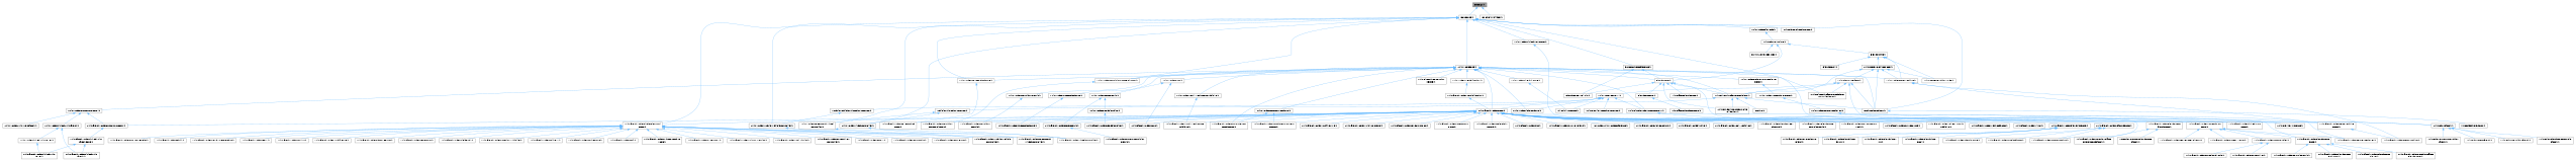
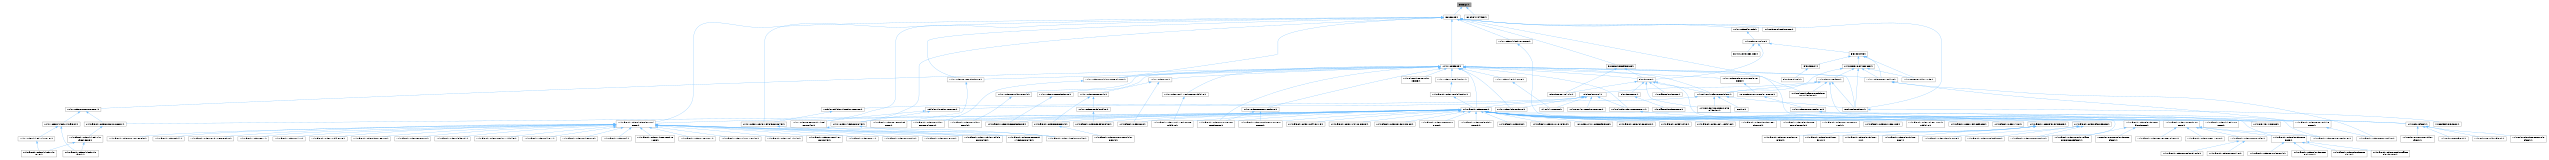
  digraph {
    node [color=grey40 fillcolor=white fontname=Helvetica fontsize=10 shape=box style=filled]
    edge [color=steelblue1 dir=back fontname=Helvetica fontsize=10 labelfontname=Helvetica labelfontsize=10 style=solid]
    n1 [color=gray40 fillcolor=grey60 fontcolor=black height=0.2 label="Base64.h" width=0.4]
    n2 [height=0.2 label="BonePose.h" width=0.4]
    n3 [height=0.2 label="KeyChainUtilities.h" width=0.4]
    n4 [height=0.2 label="AnimGraphNode_SkeletalControl\lBase.h" width=0.4]
    n5 [height=0.2 label="AnimNodeBase.h" width=0.4]
    n6 [height=0.2 label="EngineSharedPCH.h" width=0.4]
    n7 [height=0.2 label="AnimNode_LinkedInputPose.h" width=0.4]
    n8 [height=0.2 label="AnimNode_SaveCachedPose.h" width=0.4]
    n9 [height=0.2 label="AnimNode_TransitionPoseEvaluator.h" width=0.4]
    n10 [height=0.2 label="AnimPreviewInstance.h" width=0.4]
    n11 [height=0.2 label="AnimNodeEditMode.h" width=0.4]
    n12 [height=0.2 label="AnimNode_ModularVehicleController.h" width=0.4]
    n13 [height=0.2 label="AnimNode_StageCoachWheel\lController.h" width=0.4]
    n14 [height=0.2 label="AnimNode_WheelController.h" width=0.4]
    n15 [height=0.2 label="AnimSlotEvaluationPose.h" width=0.4]
    n16 [height=0.2 label="BoneSocketReference.h" width=0.4]
    n17 [height=0.2 label="AnimGraphNode_AnimDynamics.h" width=0.4]
    n18 [height=0.2 label="AnimGraphNode_ApplyLimits.h" width=0.4]
    n19 [height=0.2 label="AnimGraphNode_BoneDriven\lController.h" width=0.4]
    n20 [height=0.2 label="AnimGraphNode_CCDIK.h" width=0.4]
    n21 [height=0.2 label="AnimGraphNode_Constraint.h" width=0.4]
    n22 [height=0.2 label="AnimGraphNode_CopyBone.h" width=0.4]
    n23 [height=0.2 label="AnimGraphNode_CopyBoneDelta.h" width=0.4]
    n24 [height=0.2 label="AnimGraphNode_Fabrik.h" width=0.4]
    n25 [height=0.2 label="AnimGraphNode_HandIKRetargeting.h" width=0.4]
    n26 [height=0.2 label="AnimGraphNode_LegIK.h" width=0.4]
    n27 [height=0.2 label="AnimGraphNode_LookAt.h" width=0.4]
    n28 [height=0.2 label="AnimGraphNode_ModifyBone.h" width=0.4]
    n29 [height=0.2 label="AnimGraphNode_ModularVehicle\lController.h" width=0.4]
    n30 [height=0.2 label="AnimGraphNode_ObserveBone.h" width=0.4]
    n31 [height=0.2 label="AnimGraphNode_ResetRoot.h" width=0.4]
    n32 [height=0.2 label="AnimGraphNode_RigidBody.h" width=0.4]
    n33 [height=0.2 label="AnimGraphNode_RotationMultiplier.h" width=0.4]
    n34 [height=0.2 label="AnimGraphNode_SplineIK.h" width=0.4]
    n35 [height=0.2 label="AnimGraphNode_SpringBone.h" width=0.4]
    n36 [height=0.2 label="AnimGraphNode_StageCoach\lWheelController.h" width=0.4]
    n37 [height=0.2 label="AnimGraphNode_Trail.h" width=0.4]
    n38 [height=0.2 label="AnimGraphNode_TwistCorrective\lNode.h" width=0.4]
    n39 [height=0.2 label="AnimGraphNode_TwoBoneIK.h" width=0.4]
    n40 [height=0.2 label="AnimGraphNode_WheelController.h" width=0.4]
    n41 [height=0.2 label="AnimBlueprintExtension\l_Base.h" width=0.4]
    n42 [height=0.2 label="AnimBlueprintGeneratedClass.h" width=0.4]
    n43 [height=0.2 label="AnimGraphNode_Base.h" width=0.4]
    n44 [height=0.2 label="AnimNodeAlphaOptions.h" width=0.4]
    n45 [height=0.2 label="AnimNodeSpaceConversions.h" width=0.4]
    n46 [height=0.2 label="AnimNode_ApplyMeshSpaceAdditive.h" width=0.4]
    n47 [height=0.2 label="AnimNode_CustomProperty.h" width=0.4]
    n48 [height=0.2 label="AnimNode_Inertialization.h" width=0.4]
    n49 [height=0.2 label="AnimNode_LiveLinkPose.h" width=0.4]
    n50 [height=0.2 label="AnimNode_RelevantAssetPlayer\lBase.h" width=0.4]
    n51 [height=0.2 label="AnimNode_Root.h" width=0.4]
    n52 [height=0.2 label="AnimNode_StateMachine.h" width=0.4]
    n53 [height=0.2 label="AnimNode_TransitionResult.h" width=0.4]
    n54 [height=0.2 label="AnimNode_UseCachedPose.h" width=0.4]
    n55 [height=0.2 label="AnimSingleNodeInstanceProxy.h" width=0.4]
    n56 [height=0.2 label="BlendSpace.h" width=0.4]
    n57 [height=0.2 label="IAnimBlueprintGeneratedClass\lCompiledData.h" width=0.4]
    n58 [height=0.2 label="AnimGraphNode_ComponentTo\lLocalSpace.h" width=0.4]
    n59 [height=0.2 label="UnrealEdSharedPCH.h" width=0.4]
    n60 [height=0.2 label="AnimGraphNode_LinkedInput\lPose.h" width=0.4]
    n61 [height=0.2 label="AnimGraphNode_SaveCached\lPose.h" width=0.4]
    n62 [height=0.2 label="AnimGraphNode_Transition\lPoseEvaluator.h" width=0.4]
    n63 [height=0.2 label="AnimationRuntime.h" width=0.4]
    n64 [height=0.2 label="BlendProfile.h" width=0.4]
    n65 [height=0.2 label="BuiltInAttributeTypes.h" width=0.4]
    n66 [height=0.2 label="BlendSpaceAnalysis.h" width=0.4]
    n67 [height=0.2 label="AnimBlueprintPostCompile\lValidation.h" width=0.4]
    n68 [height=0.2 label="Engine.h" width=0.4]
    n69 [height=0.2 label="AnimGraphNodeAlphaOptions.h" width=0.4]
    n70 [height=0.2 label="AnimGraphNodeBinding.h" width=0.4]
    n71 [height=0.2 label="AnimGraphNode_ApplyAdditive.h" width=0.4]
    n72 [height=0.2 label="AnimGraphNode_ApplyMeshSpace\lAdditive.h" width=0.4]
    n73 [height=0.2 label="AnimGraphNode_AssetPlayer\lBase.h" width=0.4]
    n74 [height=0.2 label="AnimGraphNode_BlendBoneBy\lChannel.h" width=0.4]
    n75 [height=0.2 label="AnimGraphNode_BlendListBase.h" width=0.4]
    n76 [height=0.2 label="AnimGraphNode_BlendSpace\lGraphBase.h" width=0.4]
    n77 [height=0.2 label="AnimGraphNode_BlendSpace\lSampleResult.h" width=0.4]
    n78 [height=0.2 label="AnimGraphNode_CopyPoseFrom\lMesh.h" width=0.4]
    n79 [height=0.2 label="AnimGraphNode_CurveSource.h" width=0.4]
    n80 [height=0.2 label="AnimGraphNode_CustomProperty.h" width=0.4]
    n81 [height=0.2 label="AnimGraphNode_DeadBlending.h" width=0.4]
    n82 [height=0.2 label="AnimGraphNode_LocalToComponent\lSpace.h" width=0.4]
    n83 [height=0.2 label="AnimGraphNode_MakeDynamic\lAdditive.h" width=0.4]
    n84 [height=0.2 label="AnimGraphNode_MeshRefPose.h" width=0.4]
    n85 [height=0.2 label="AnimGraphNode_Mirror.h" width=0.4]
    n86 [height=0.2 label="AnimGraphNode_ModifyCurve.h" width=0.4]
    n87 [height=0.2 label="AnimGraphNode_MultiWayBlend.h" width=0.4]
    n88 [height=0.2 label="AnimGraphNode_PoseSnapshot.h" width=0.4]
    n89 [height=0.2 label="AnimGraphNode_RandomPlayer.h" width=0.4]
    n90 [height=0.2 label="AnimGraphNode_RefPoseBase.h" width=0.4]
    n91 [height=0.2 label="AnimGraphNode_Root.h" width=0.4]
    n92 [height=0.2 label="AnimGraphNode_RotateRoot\lBone.h" width=0.4]
    n93 [height=0.2 label="AnimGraphNode_ScaleChain\lLength.h" width=0.4]
    n94 [height=0.2 label="AnimGraphNode_Slot.h" width=0.4]
    n95 [height=0.2 label="AnimGraphNode_StateMachine\lBase.h" width=0.4]
    n96 [height=0.2 label="AnimGraphNode_StateResult.h" width=0.4]
    n97 [height=0.2 label="AnimGraphNode_Transition\lResult.h" width=0.4]
    n98 [height=0.2 label="AnimGraphNode_TwoWayBlend.h" width=0.4]
    n99 [height=0.2 label="AnimGraphNode_UseCachedPose.h" width=0.4]
    n100 [height=0.2 label="AnimationGraph.h" width=0.4]
    n101 [height=0.2 label="K2Node_AnimNodeReference.h" width=0.4]
-   n102 [height=0.2 label="AnimNode_AnimNextGraph.h" width=0.4]
    n103 [height=0.2 label="AnimNode_LinkedAnimGraph.h" width=0.4]
    n104 [height=0.2 label="AnimGraphNode_Inertialization.h" width=0.4]
    n105 [height=0.2 label="LiveLinkInstance.h" width=0.4]
-   n106 [height=0.2 label="AnimNode_AssetPlayerBase.h" width=0.4]
+   n106 [height=0.2 label="LayeredBone_AssetPlayerBase.h" width=0.4]
    n107 [height=0.2 label="AnimNode_StateResult.h" width=0.4]
    n108 [height=0.2 label="AnimGraphNode_StateMachine.h" width=0.4]
    n109 [height=0.2 label="AnimGraphNode_BlendSpace\lBase.h" width=0.4]
    n110 [height=0.2 label="AimOffsetBlendSpace.h" width=0.4]
    n111 [height=0.2 label="BlendSpace1D.h" width=0.4]
    n112 [height=0.2 label="AnimGraphNode_PoseByName.h" width=0.4]
    n113 [height=0.2 label="AnimGraphNode_PoseHandler.h" width=0.4]
    n114 [height=0.2 label="AnimGraphNode_SequenceEvaluator.h" width=0.4]
    n115 [height=0.2 label="AnimGraphNode_SequencePlayer.h" width=0.4]
    n116 [height=0.2 label="AnimGraphNode_BlendListBy\lBool.h" width=0.4]
    n117 [height=0.2 label="AnimGraphNode_BlendListBy\lEnum.h" width=0.4]
    n118 [height=0.2 label="AnimGraphNode_BlendListBy\lInt.h" width=0.4]
    n119 [height=0.2 label="AnimGraphNode_LayeredBone\lBlend.h" width=0.4]
    n120 [height=0.2 label="AssetPlayerBase_BlendSpace\lGraph.h" width=0.4]
    n121 [height=0.2 label="AnimGraphNode_RotationOffset\lBlendSpaceGraph.h" width=0.4]
    n122 [height=0.2 label="AnimGraphNode_LinkedAnim\lGraphBase.h" width=0.4]
    n123 [height=0.2 label="AnimGraphNode_IdentityPose.h" width=0.4]
    n124 [height=0.2 label="AnimGraphNode_LocalRefPose.h" width=0.4]
    n125 [height=0.2 label="AnimGraphNode_CustomTransition\lResult.h" width=0.4]
    n126 [height=0.2 label="AnimationBlendSpaceSample\lGraph.h" width=0.4]
    n127 [height=0.2 label="AnimationCustomTransition\lGraph.h" width=0.4]
    n128 [height=0.2 label="AnimationStateGraph.h" width=0.4]
    n129 [height=0.2 label="AnimationTransitionGraph.h" width=0.4]
    n130 [height=0.2 label="AnimGraphNode_SampleResult.h" width=0.4]
    n131 [height=0.2 label="AnimGraphNode_BlendSpace\lEvaluator.h" width=0.4]
    n132 [height=0.2 label="AnimGraphNode_BlendSpace\lPlayer.h" width=0.4]
    n133 [height=0.2 label="AnimGraphNode_RotationOffset\lBlendSpace.h" width=0.4]
    n134 [height=0.2 label="AnimGraphNode_PoseBlendNode.h" width=0.4]
    n135 [height=0.2 label="AnimGraphNode_PoseDriver.h" width=0.4]
    n136 [height=0.2 label="AnimGraphNode_LinkedAnim\lGraph.h" width=0.4]
    n137 [height=0.2 label="AnimGraphNode_LinkedAnim\lLayer.h" width=0.4]
    n138 [height=0.2 label="AnimNode_LinkedAnimLayer.h" width=0.4]
    n139 [height=0.2 label="AnimNode_DeadBlending.h" width=0.4]
    n140 [height=0.2 label="AnimNode_SequencePlayer.h" width=0.4]
    n141 [height=0.2 label="AimOffsetBlendSpace1D.h" width=0.4]
    n142 [height=0.2 label="AnimStateMachineTypes.h" width=0.4]
    n143 [height=0.2 label="AnimStateTransitionNode.h" width=0.4]
    n144 [height=0.2 label="IBlendStack.h" width=0.4]
    n145 [height=0.2 label="AnimClassInterface.h" width=0.4]
-   n147 [height=0.2 label="AnimInstanceProxy.h" width=0.4]
+   n146 [height=0.2 label="BlendStackTrait.h" width=0.4]
+   n147 [height=0.2 label="SkeletalControl.h" width=0.4]
    n148 [height=0.2 label="AnimPreviewAttacheInstance.h" width=0.4]
    n149 [height=0.2 label="ModularVehicleAnimationInstance.h" width=0.4]
    n150 [height=0.2 label="VehicleAnimationInstance.h" width=0.4]
    n1 -> n2
    n1 -> n3
    n2 -> n4
    n2 -> n5
    n2 -> n6
    n2 -> n7
    n2 -> n8
    n2 -> n9
    n2 -> n10
    n2 -> n11
    n2 -> n12
    n2 -> n13
    n2 -> n14
    n2 -> n15
    n2 -> n16
    n4 -> n17
    n4 -> n18
    n4 -> n19
    n4 -> n20
    n4 -> n21
    n4 -> n22
    n4 -> n23
    n4 -> n24
    n4 -> n25
    n4 -> n26
    n4 -> n27
    n4 -> n28
    n4 -> n29
    n4 -> n30
    n4 -> n31
    n4 -> n32
    n4 -> n33
    n4 -> n34
    n4 -> n35
    n4 -> n36
    n4 -> n37
    n4 -> n38
    n4 -> n39
    n4 -> n40
    n5 -> n6
    n5 -> n8
    n5 -> n9
    n5 -> n41
    n5 -> n42
    n5 -> n43
    n5 -> n44
    n5 -> n45
    n5 -> n46
    n5 -> n47
    n5 -> n48
    n5 -> n49
    n5 -> n50
    n5 -> n51
    n5 -> n52
    n5 -> n53
    n5 -> n54
    n5 -> n55
    n5 -> n56
    n5 -> n57
    n5 -> n58
    n6 -> n59
    n7 -> n60
    n8 -> n61
    n9 -> n62
    n11 -> n63
    n12 -> n29
    n13 -> n36
    n14 -> n40
    n16 -> n56
    n16 -> n66
    n42 -> n6
    n42 -> n43
    n42 -> n67
    n42 -> n68
    n43 -> n4
    n43 -> n58
    n43 -> n60
    n43 -> n61
    n43 -> n62
    n43 -> n69
    n43 -> n70
    n43 -> n71
    n43 -> n72
    n43 -> n73
    n43 -> n74
    n43 -> n75
    n43 -> n76
    n43 -> n77
    n43 -> n78
    n43 -> n79
    n43 -> n80
    n43 -> n81
    n43 -> n82
    n43 -> n83
    n43 -> n84
    n43 -> n85
    n43 -> n86
    n43 -> n87
    n43 -> n88
    n43 -> n89
    n43 -> n90
    n43 -> n91
    n43 -> n92
    n43 -> n93
    n43 -> n94
    n43 -> n95
    n43 -> n96
    n43 -> n97
    n43 -> n98
    n43 -> n99
    n43 -> n100
    n43 -> n101
    n45 -> n58
    n45 -> n82
    n46 -> n72
    n47 -> n80
-   n47 -> n102
    n47 -> n103
    n48 -> n104
    n49 -> n105
    n50 -> n106
    n51 -> n91
    n51 -> n107
    n52 -> n95
    n52 -> n108
    n53 -> n97
    n54 -> n99
    n55 -> n10
    n56 -> n42
    n56 -> n66
    n56 -> n67
    n56 -> n109
    n56 -> n110
    n56 -> n111
    n63 -> n56
    n63 -> n64
    n63 -> n65
    n64 -> n52
    n64 -> n142
    n64 -> n143
    n64 -> n144
    n73 -> n109
    n73 -> n112
    n73 -> n113
    n73 -> n114
    n73 -> n115
    n75 -> n116
    n75 -> n117
    n75 -> n118
    n75 -> n119
    n76 -> n120
    n76 -> n121
    n80 -> n122
    n90 -> n88
    n90 -> n123
    n90 -> n124
    n95 -> n108
    n96 -> n125
    n100 -> n126
    n100 -> n127
    n100 -> n128
    n100 -> n129
    n103 -> n136
    n103 -> n138
    n104 -> n43
    n106 -> n140
    n107 -> n96
    n107 -> n139
    n109 -> n130
    n109 -> n131
    n109 -> n132
    n109 -> n133
    n111 -> n141
    n113 -> n134
    n113 -> n135
    n122 -> n136
    n122 -> n137
    n138 -> n137
    n139 -> n81
    n140 -> n115
    n142 -> n6
    n142 -> n42
    n142 -> n52
    n142 -> n143
    n142 -> n145
+   n144 -> n146
    n145 -> n6
    n145 -> n42
    n145 -> n57
    n145 -> n100
    n145 -> n147
    n147 -> n44
    n147 -> n55
    n147 -> n105
    n147 -> n148
    n147 -> n149
    n147 -> n150
    n149 -> n12
    n150 -> n13
    n150 -> n14
  }
